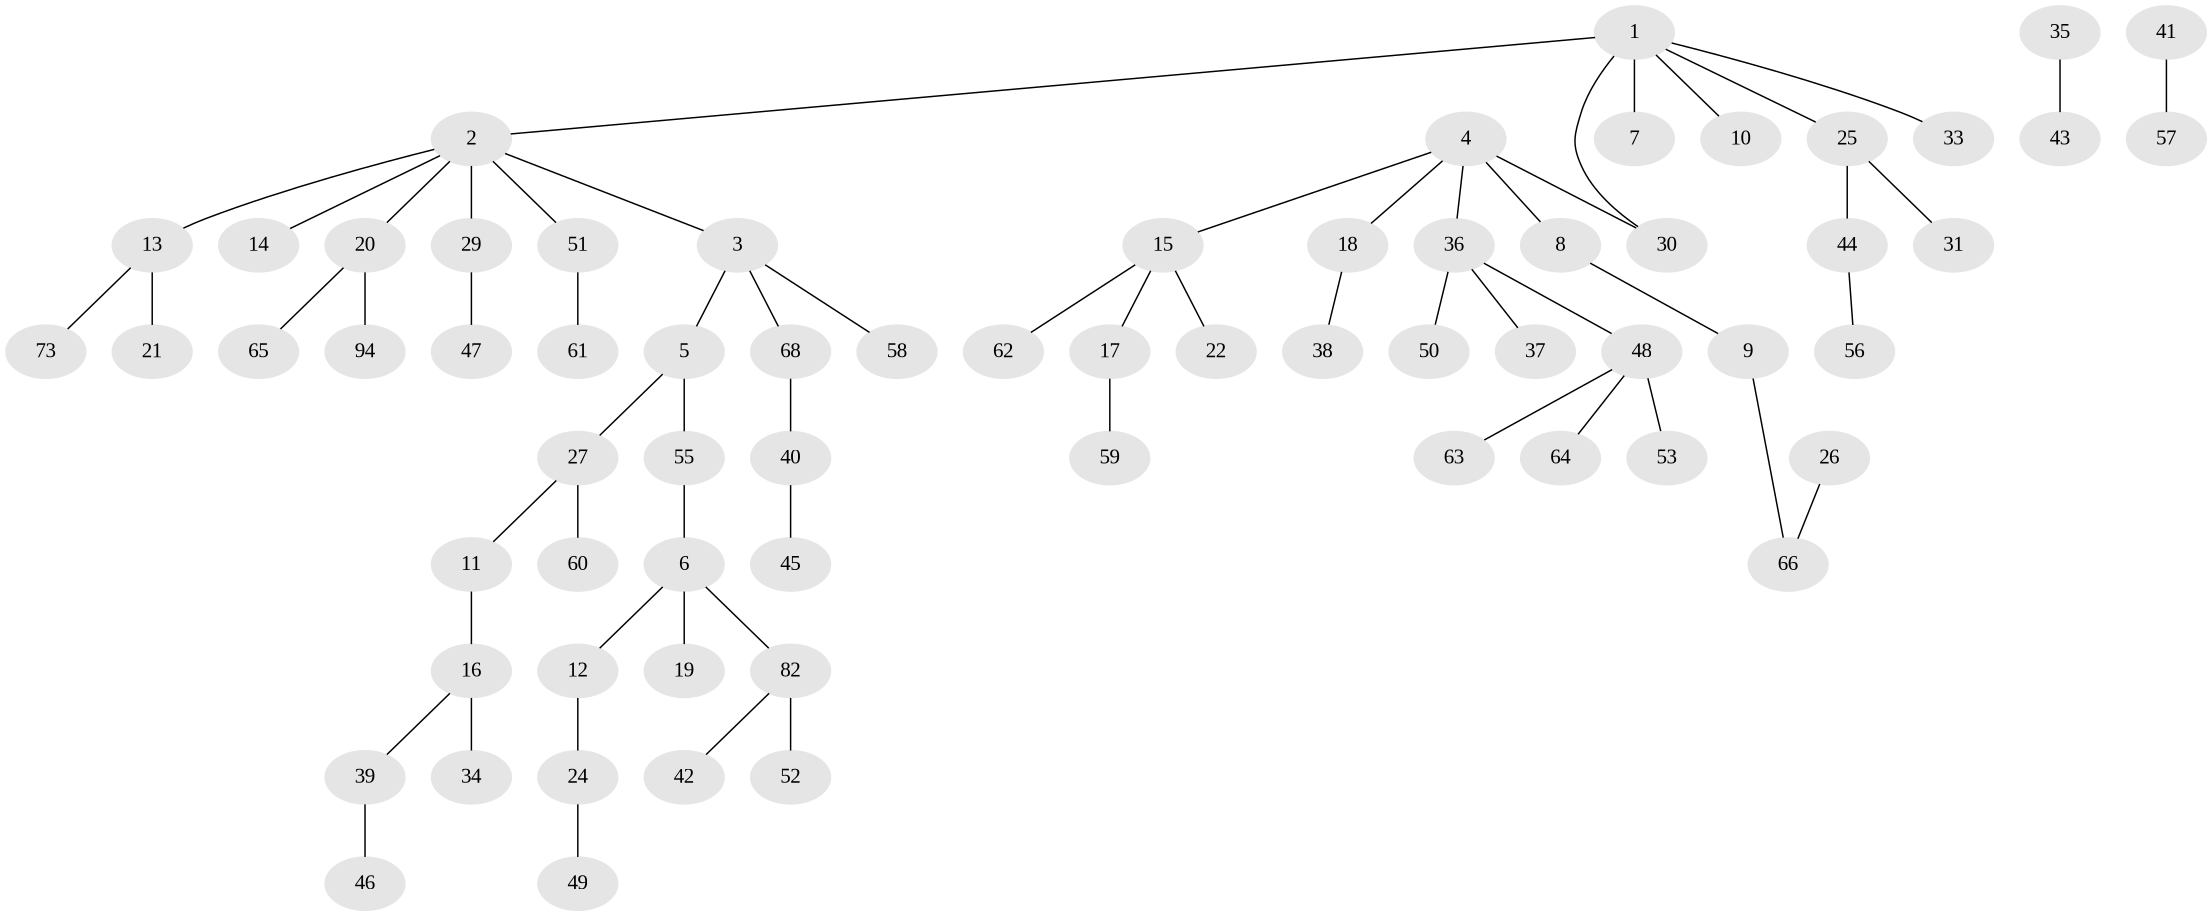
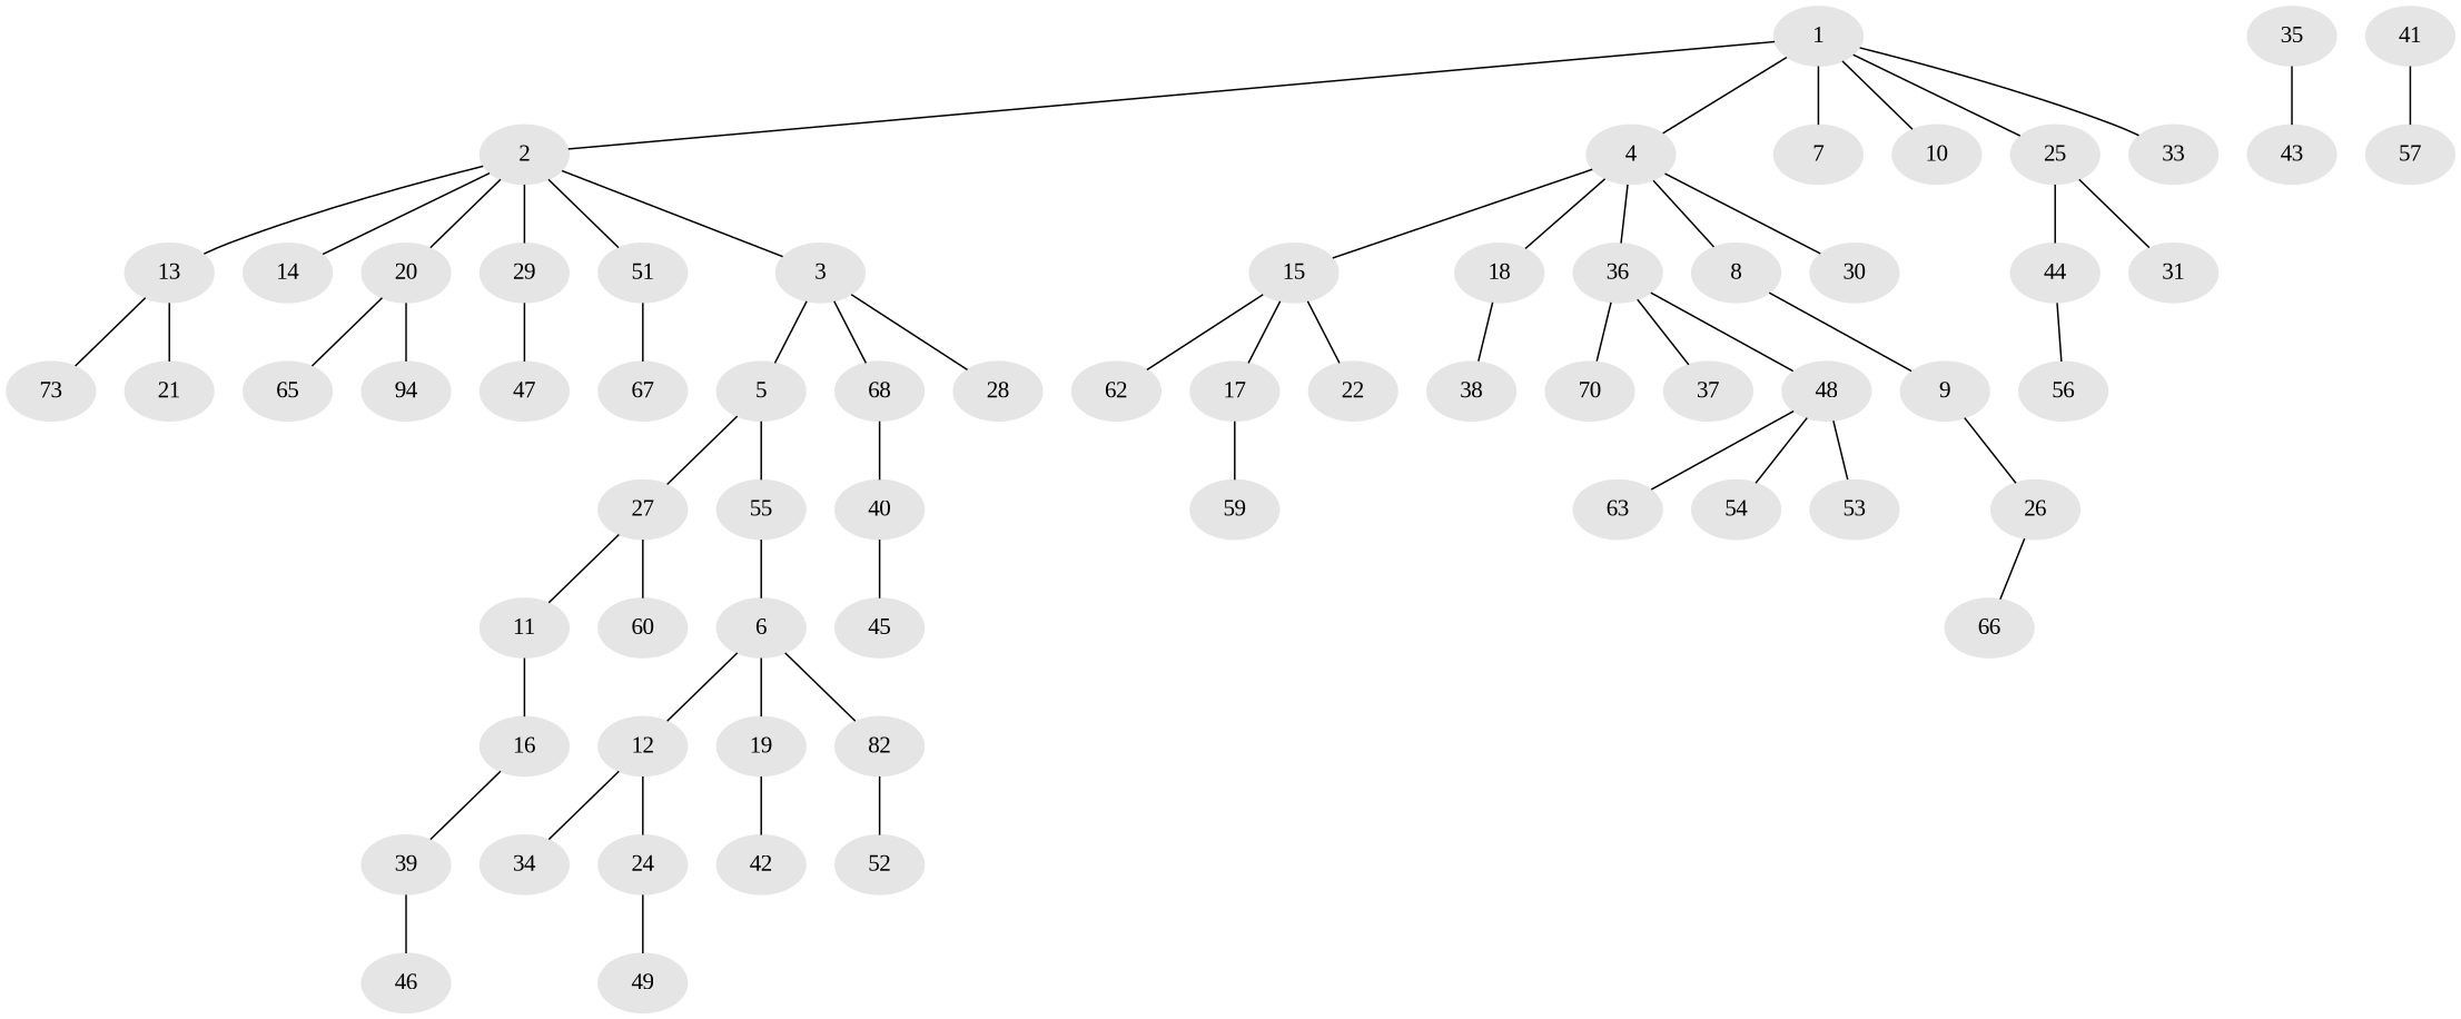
  graph {
    fontname="Liberation Serif"
    node [color=gray90 fontname="Liberation Serif" style=filled]
    edge [fontname="Liberation Serif"]
    1
    2
    4
    7
    10
    25
    33
    3
    13
    14
    20
    29
    51
    8
    15
    18
    30
    36
    31
    44
    5
    n22 [label=68]
-   58
+   58 [label=28]
    21
    n25 [label=73]
    n26 [label=94]
    65
    47
-   61
+   61 [label=67]
    27
    55
    40
    9
    17
    22
    62
    38
    37
    48
-   50
+   50 [label=70]
    6
    12
    19
    n44 [label=82]
    11
    16
    60
    24
    42
    52
    26
    66
    34
    39
    49
    59
    46
    35
    43
    56
    45
    41
    57
    53
    63
-   64
+   64 [label=54]
    1 -- 2
-   1 -- 30
+   1 -- 4
    1 -- 7
    1 -- 10
    1 -- 25
    1 -- 33
    2 -- 3
    2 -- 13
    2 -- 14
    2 -- 20
    2 -- 29
    2 -- 51
    4 -- 8
    4 -- 15
    4 -- 18
    4 -- 30
    4 -- 36
    25 -- 31
    25 -- 44
    3 -- 5
    3 -- n22
    3 -- 58
    13 -- 21
    13 -- n25
    20 -- n26
    20 -- 65
    29 -- 47
    51 -- 61
    8 -- 9
    15 -- 17
    15 -- 22
    15 -- 62
    18 -- 38
    36 -- 37
    36 -- 48
    36 -- 50
    44 -- 56
    5 -- 27
    5 -- 55
    n22 -- 40
    27 -- 11
    27 -- 60
    55 -- 6
    40 -- 45
-   9 -- 66
+   9 -- 26
    17 -- 59
    48 -- 53
    48 -- 63
    48 -- 64
    6 -- 12
    6 -- 19
    6 -- n44
    12 -- 24
-   n44 -- 42
+   19 -- 42
    n44 -- 52
    11 -- 16
-   16 -- 34
+   12 -- 34
    16 -- 39
    24 -- 49
    26 -- 66
    39 -- 46
    35 -- 43
    41 -- 57
  }
